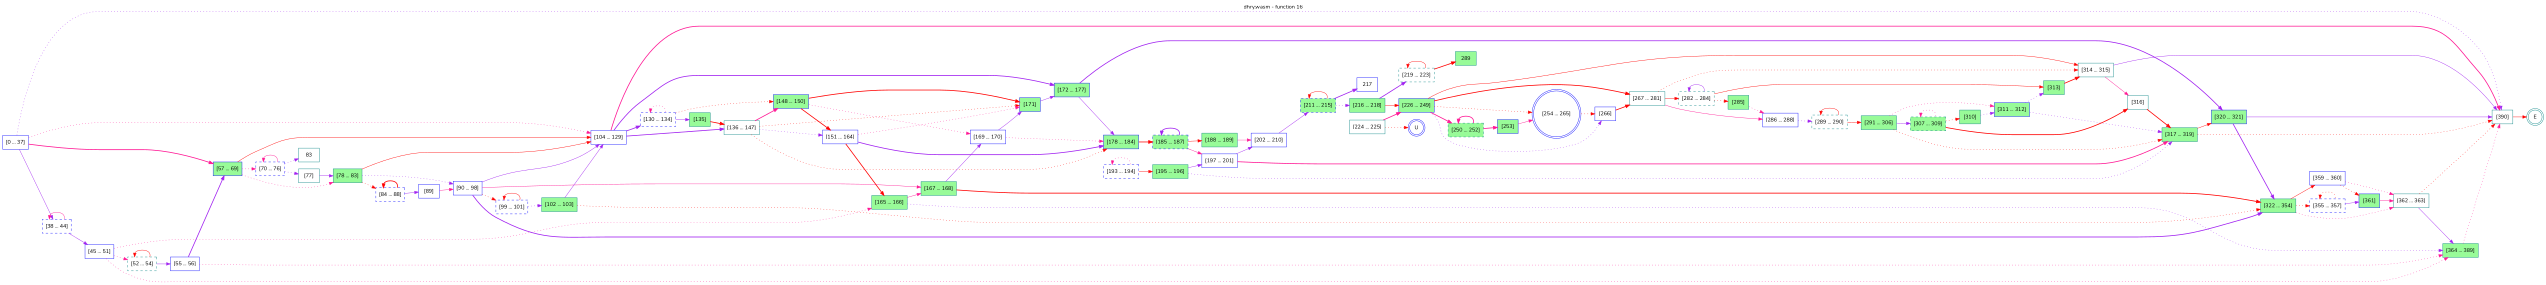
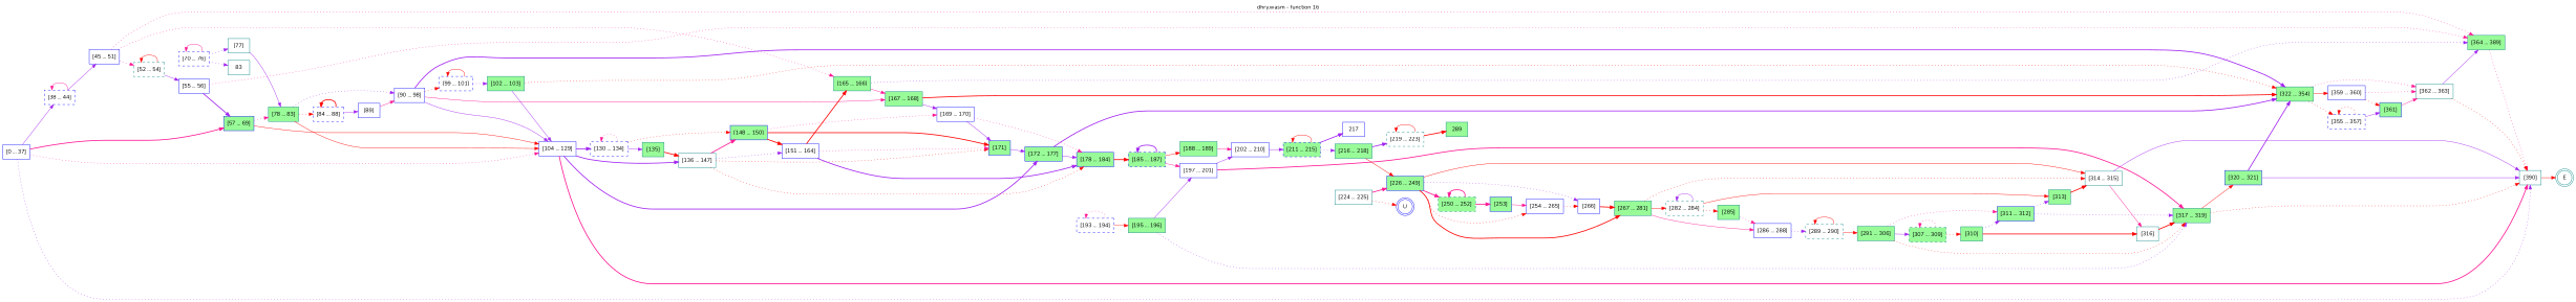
  digraph {
    fontname=Nunito
    label="dhry.wasm - function 16"
    labelfontcolor=black
    labelfontname=Helvetica
    labelfontsize=16
    labelloc=t
    rankdir=LR
    node [color=blue fillcolor=white fontname=Nunito shape=box style="solid,filled"]
    edge [color=red fontname=Nunito style=dotted]
    E [color=teal shape=doublecircle style=filled]
    n2 [label=U shape=doublecircle style=filled]
    n3 [label="[0 ... 37]"]
    n4 [label="[38 ... 44]" style="dashed,filled"]
    n5 [fillcolor=palegreen label="[57 ... 69]"]
    n6 [label="[104 ... 129]"]
    n7 [color=teal label="[390]"]
    n8 [label="[45 ... 51]"]
    n9 [label="[70 ... 76]" style="dashed,filled"]
    n10 [color=teal fillcolor=palegreen label="[78 ... 83]"]
    n11 [label="[130 ... 134]" style="dashed,filled"]
    n12 [color=teal label="[136 ... 147]"]
    n13 [fillcolor=palegreen label="[172 ... 177]"]
    n14 [color=teal label="[52 ... 54]" style="dashed,filled"]
    n15 [color=teal fillcolor=palegreen label="[165 ... 166]"]
    n16 [color=teal fillcolor=palegreen label="[364 ... 389]"]
    n17 [label="[55 ... 56]"]
    n18 [color=teal fillcolor=palegreen label="[167 ... 168]"]
    n19 [color=teal label="[77]"]
    83 [color=teal]
    n21 [label="[84 ... 88]" style="dashed,filled"]
    n22 [label="[90 ... 98]"]
    n23 [label="[89]"]
    n24 [label="[99 ... 101]" style="dashed,filled"]
    n25 [color=teal fillcolor=palegreen label="[322 ... 354]"]
    n26 [color=teal fillcolor=palegreen label="[102 ... 103]"]
    n27 [label="[169 ... 170]"]
    n28 [label="[355 ... 357]" style="dashed,filled"]
    n29 [label="[359 ... 360]"]
    n30 [color=teal label="[362 ... 363]"]
    n31 [color=teal fillcolor=palegreen label="[135]"]
    n32 [fillcolor=palegreen label="[148 ... 150]"]
    n33 [label="[151 ... 164]"]
    n34 [fillcolor=palegreen label="[171]"]
    n35 [fillcolor=palegreen label="[178 ... 184]"]
    n36 [fillcolor=palegreen label="[320 ... 321]"]
    n37 [fillcolor=palegreen label="[185 ... 187]" style="dashed,filled"]
    n38 [color=teal fillcolor=palegreen label="[188 ... 189]"]
    n39 [label="[197 ... 201]"]
    n40 [label="[202 ... 210]"]
    n41 [color=teal fillcolor=palegreen label="[317 ... 319]"]
    n42 [fillcolor=palegreen label="[211 ... 215]" style="dashed,filled"]
    n43 [label="[193 ... 194]" style="dashed,filled"]
    n44 [color=teal fillcolor=palegreen label="[195 ... 196]"]
    n45 [color=teal fillcolor=palegreen label="[216 ... 218]"]
    n46 [label=217]
    n47 [color=teal label="[219 ... 223]" style="dashed,filled"]
    n48 [fillcolor=palegreen label="[226 ... 249]"]
    n49 [color=teal fillcolor=palegreen label=289]
    n50 [color=teal fillcolor=palegreen label="[250 ... 252]" style="dashed,filled"]
-   n51 [label="[254 ... 265]" shape=doublecircle]
+   n51 [label="[254 ... 265]"]
    n52 [label="[266]"]
-   n53 [color=teal label="[267 ... 281]"]
+   n53 [color=teal fillcolor=palegreen label="[267 ... 281]"]
    n54 [color=teal label="[314 ... 315]"]
    n55 [color=teal label="[224 ... 225]"]
    n56 [fillcolor=palegreen label="[253]"]
    n57 [color=teal label="[282 ... 284]" style="dashed,filled"]
    n58 [label="[286 ... 288]"]
    n59 [color=teal label="[316]"]
    n60 [color=teal fillcolor=palegreen label="[285]"]
    n61 [color=teal fillcolor=palegreen label="[313]"]
    n62 [color=teal label="[289 ... 290]" style="dashed,filled"]
    n63 [color=teal fillcolor=palegreen label="[291 ... 306]"]
    n64 [color=teal fillcolor=palegreen label="[307 ... 309]" style="dashed,filled"]
    n65 [fillcolor=palegreen label="[311 ... 312]"]
    n66 [color=teal fillcolor=palegreen label="[310]"]
    n67 [fillcolor=palegreen label="[361]"]
    n3 -> n4 [color=purple style=solid]
    n3 -> n5 [color=deeppink style=bold]
    n3 -> n6 [color=deeppink]
    n3 -> n7 [color=purple]
    n4 -> n4 [color=deeppink dir=back style=solid]
    n4 -> n8 [color=purple style=solid]
    n5 -> n6 [style=solid]
-   n5 -> n9 [color=deeppink]
    n5 -> n10 [color=deeppink]
    n6 -> n7 [color=deeppink style=bold]
    n6 -> n11 [color=purple style=bold]
    n6 -> n12 [color=purple style=bold]
    n6 -> n13 [color=purple style=bold]
    n7 -> E [style=solid]
    n8 -> n14 [color=deeppink]
    n8 -> n15 [color=deeppink]
    n8 -> n16 [color=deeppink]
    n9 -> n9 [color=deeppink dir=back style=solid]
    n9 -> n19 [color=purple]
    n9 -> 83 [color=purple]
    n10 -> n6 [style=solid]
    n10 -> n21
    n10 -> n22 [color=purple]
    n11 -> n11 [color=deeppink dir=back]
    n11 -> n31 [color=purple style=solid]
    n11 -> n32
    n12 -> n32 [color=deeppink style=bold]
    n12 -> n33 [color=purple]
    n12 -> n34
    n12 -> n35
    n13 -> n35 [color=purple style=solid]
-   n13 -> n36 [color=purple style=bold]
+   n13 -> n25 [color=purple style=bold]
    n14 -> n14 [dir=back style=solid]
    n14 -> n17 [color=purple style=solid]
    n15 -> n16 [color=purple]
    n15 -> n18 [color=deeppink style=solid]
    n16 -> n7 [color=deeppink]
    n17 -> n5 [color=purple style=bold]
    n17 -> n16 [color=deeppink]
    n18 -> n25 [style=bold]
    n18 -> n27 [color=purple style=solid]
    n19 -> n10 [color=purple style=solid]
    n21 -> n21 [dir=back style=bold]
    n21 -> n23 [color=purple style=solid]
    n22 -> n6 [color=purple style=solid]
    n22 -> n18 [color=deeppink style=solid]
    n22 -> n24
    n22 -> n25 [color=purple style=bold]
    n23 -> n22 [color=deeppink style=solid]
    n24 -> n24 [dir=back style=solid]
    n24 -> n26 [color=purple]
    n25 -> n28
    n25 -> n29 [style=solid]
    n25 -> n30 [color=deeppink]
    n26 -> n6 [color=purple style=solid]
    n26 -> n25
    n27 -> n34 [color=purple style=solid]
    n27 -> n35 [color=deeppink]
    n28 -> n28 [dir=back]
    n28 -> n67 [color=purple style=solid]
    n29 -> n30 [color=deeppink]
    n29 -> n67
    n30 -> n7
    n30 -> n16 [color=purple style=solid]
    n31 -> n12 [style=bold]
    n32 -> n27 [color=deeppink]
    n32 -> n33 [style=bold]
    n32 -> n34 [style=bold]
    n33 -> n15 [style=bold]
    n33 -> n34 [color=deeppink]
    n33 -> n35 [color=purple style=bold]
    n34 -> n13 [color=purple style=solid]
    n35 -> n37 [style=bold]
    n36 -> n7 [color=purple style=solid]
    n36 -> n25 [color=purple style=bold]
    n37 -> n37 [color=purple dir=back style=bold]
    n37 -> n38 [style=solid]
    n37 -> n39 [color=deeppink style=solid]
    n38 -> n40 [color=deeppink style=solid]
    n39 -> n40 [color=purple style=solid]
    n39 -> n41 [color=deeppink style=bold]
    n40 -> n42 [color=purple style=solid]
    n41 -> n7
    n41 -> n36 [style=solid]
    n42 -> n42 [dir=back style=solid]
    n42 -> n45 [color=purple]
    n42 -> n46 [color=purple style=bold]
    n43 -> n43 [color=deeppink dir=back]
    n43 -> n44 [style=solid]
    n44 -> n39 [color=purple style=solid]
    n44 -> n41 [color=purple]
    n45 -> n47 [color=purple style=bold]
    n45 -> n48 [style=solid]
    n47 -> n47 [dir=back style=solid]
    n47 -> n49 [style=bold]
    n48 -> n50 [color=deeppink style=bold]
    n48 -> n51
    n48 -> n52 [color=purple]
    n48 -> n53 [style=bold]
    n48 -> n54 [style=solid]
    n50 -> n50 [color=deeppink dir=back style=bold]
    n50 -> n56 [color=deeppink style=bold]
    n51 -> n52
    n52 -> n53 [style=bold]
    n53 -> n54
    n53 -> n57 [style=solid]
    n53 -> n58 [color=deeppink style=solid]
    n54 -> n7 [color=purple style=solid]
    n54 -> n59 [color=deeppink style=solid]
    n55 -> n2
    n55 -> n48 [color=deeppink style=bold]
    n56 -> n51 [color=deeppink style=solid]
    n57 -> n57 [color=purple dir=back style=solid]
    n57 -> n60
    n57 -> n61 [style=solid]
    n58 -> n62 [color=purple]
    n59 -> n41 [style=bold]
    n60 -> n58 [color=deeppink]
    n61 -> n54 [style=bold]
    n62 -> n62 [dir=back style=solid]
    n62 -> n63 [style=solid]
    n63 -> n41
    n63 -> n64 [color=purple style=solid]
    n63 -> n65 [color=deeppink]
-   n64 -> n59 [style=bold]
+   n66 -> n59 [style=bold]
    n64 -> n64 [color=deeppink dir=back]
    n64 -> n66
    n65 -> n41 [color=purple]
    n65 -> n61 [color=purple]
    n66 -> n65 [color=purple]
    n67 -> n30 [color=deeppink style=solid]
  }
